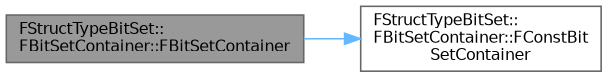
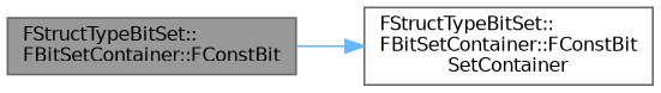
  digraph {
    rankdir=LR
    node [fontname=Helvetica fontsize=10 shape=box style=filled]
-   n1 [color=gray40 fillcolor=grey60 fontcolor=black height=0.2 label="FStructTypeBitSet::\lFBitSetContainer::FBitSetContainer" width=0.4]
+   n1 [color=gray40 fillcolor=grey60 fontcolor=black height=0.2 label="FStructTypeBitSet::\lFBitSetContainer::FConstBit" width=0.4]
    n2 [color=grey40 fillcolor=white height=0.2 label="FStructTypeBitSet::\lFBitSetContainer::FConstBit\lSetContainer" width=0.4]
    n1 -> n2 [color=steelblue1 fontname=Helvetica fontsize=10 labelfontname=Helvetica labelfontsize=10 style=solid]
  }
